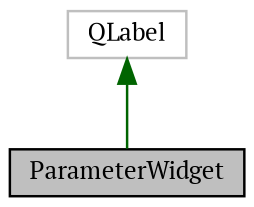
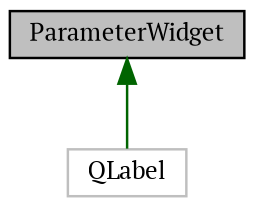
  digraph {
    fontname="PT Serif"
    node [fontname="PT Serif" fontsize=10 shape=record style=filled]
    n1 [color=black fillcolor=grey75 fontcolor=black height=0.2 label=ParameterWidget width=0.4]
    n2 [color=grey75 fillcolor=white height=0.2 label=QLabel width=0.4]
-   n2 -> n1 [color=darkgreen dir=back fontname="PT Serif" fontsize=10 labelfontname=Helvetica labelfontsize=10 style=solid]
+   n1 -> n2 [color=darkgreen dir=back fontname="PT Serif" fontsize=10 labelfontname=Helvetica labelfontsize=10 style=solid]
  }
